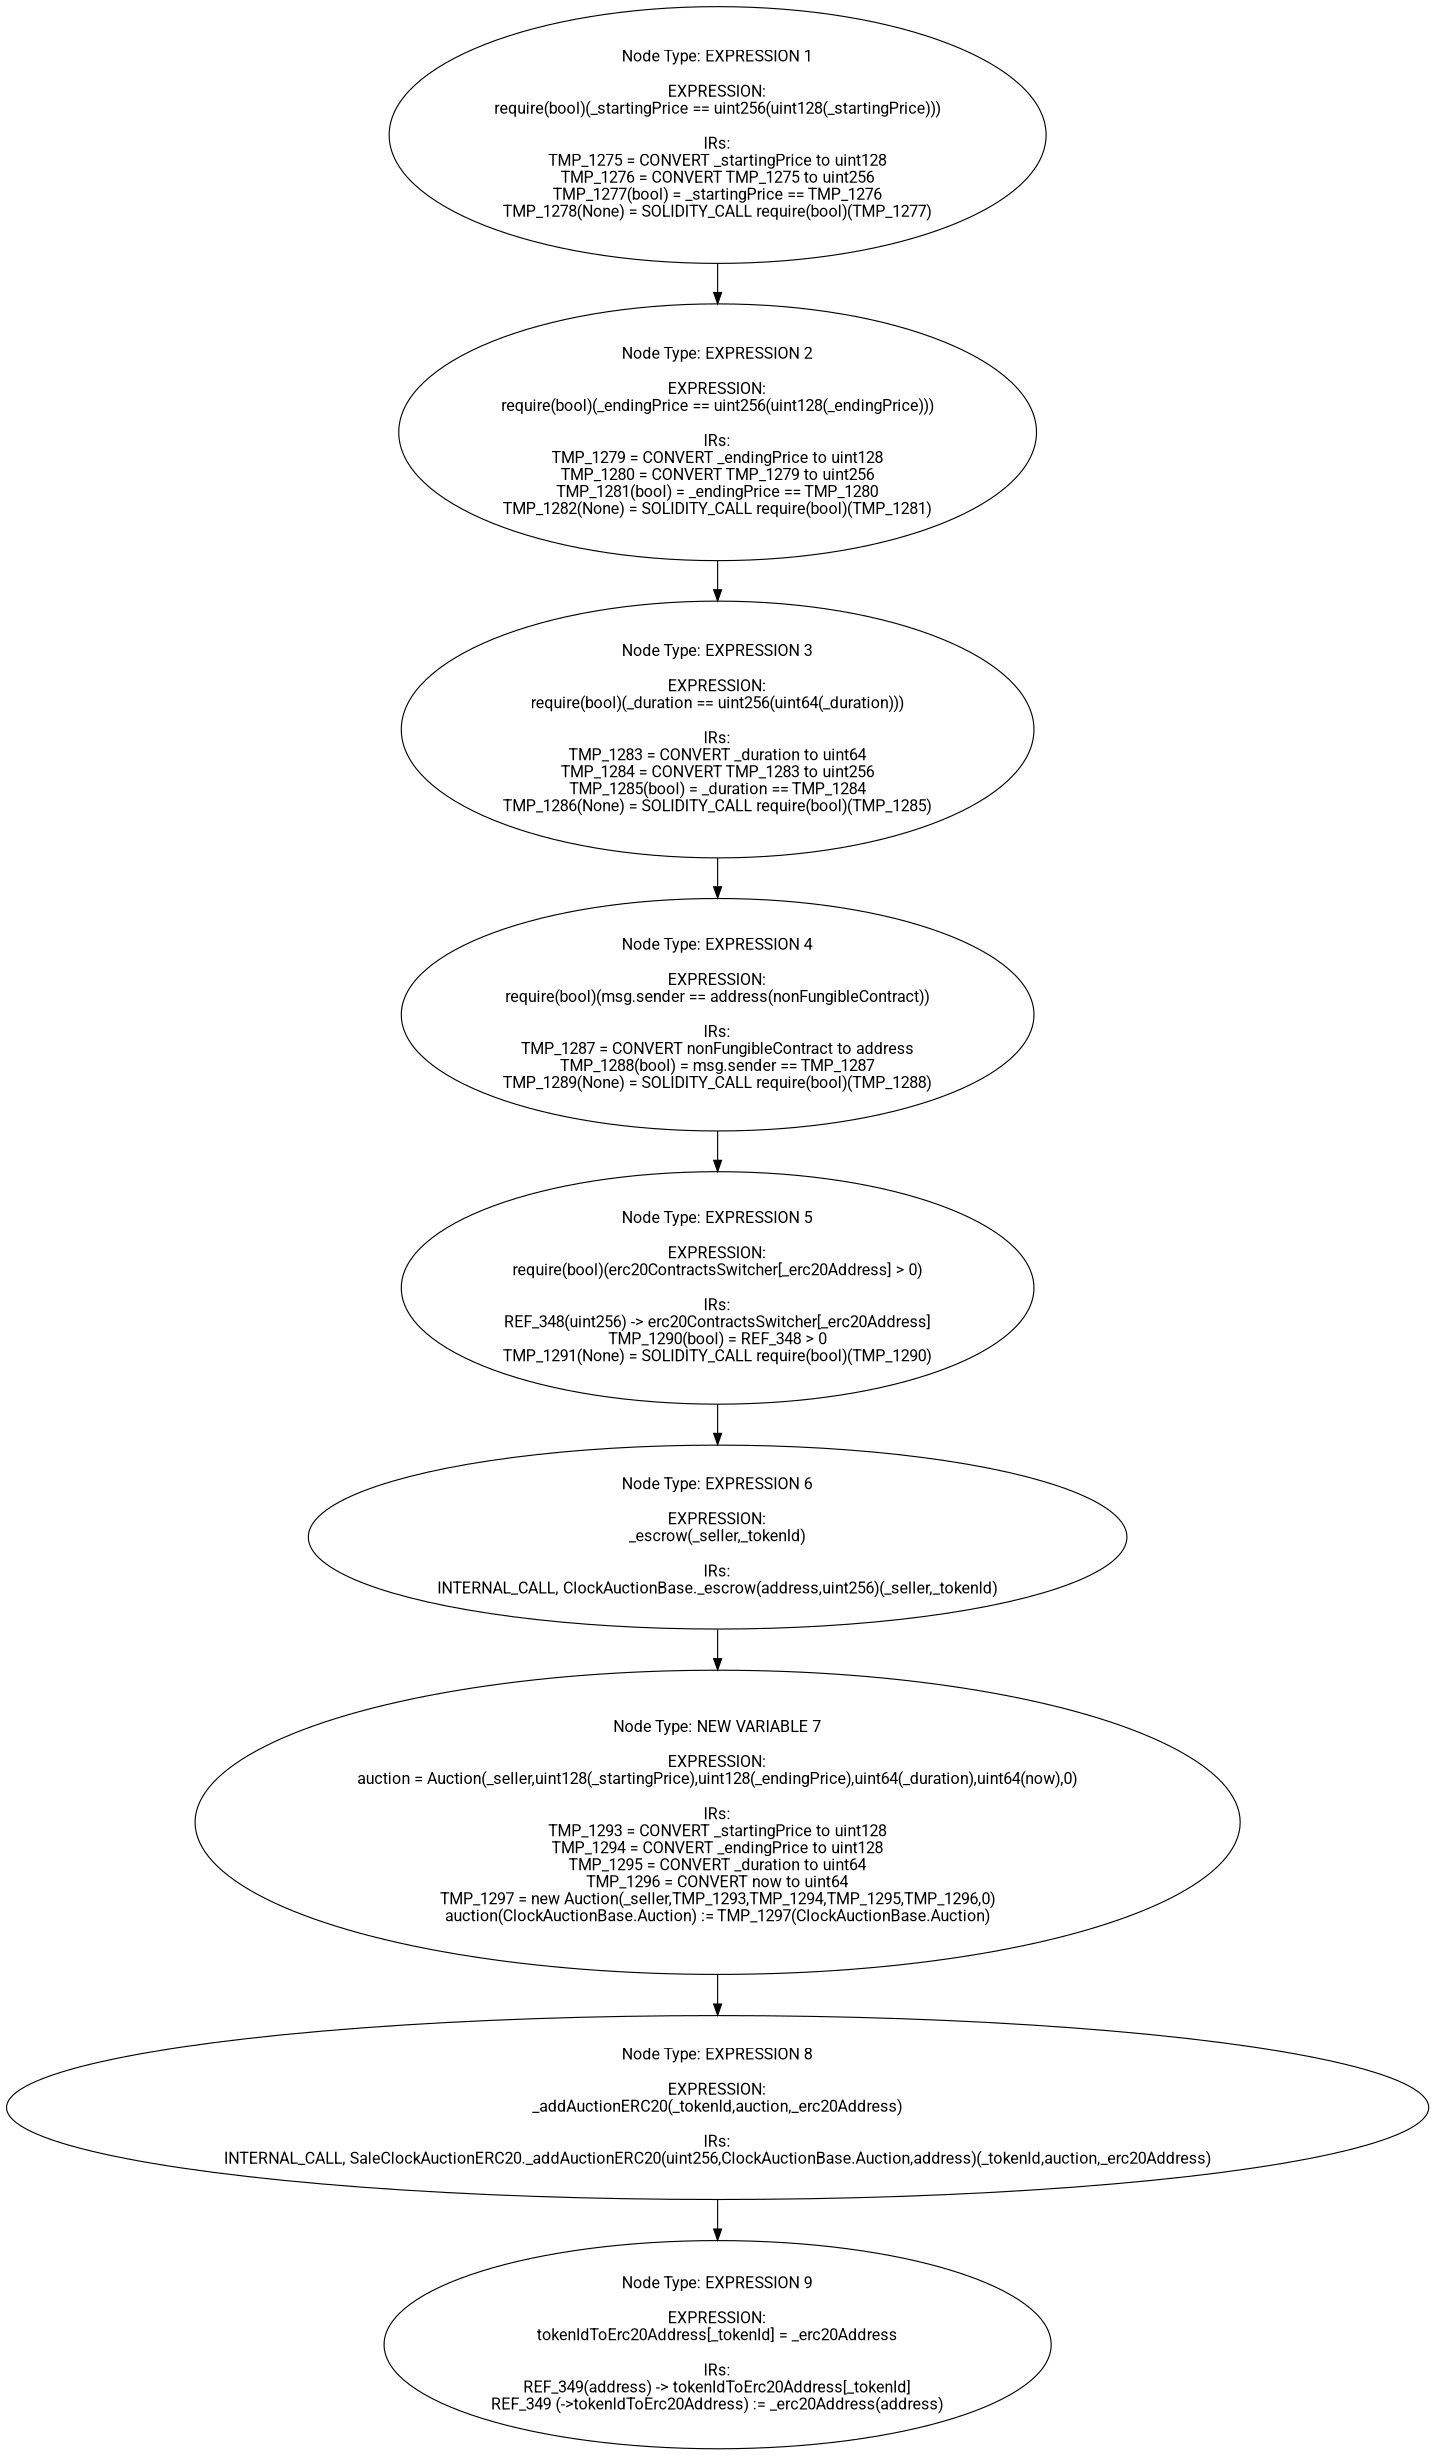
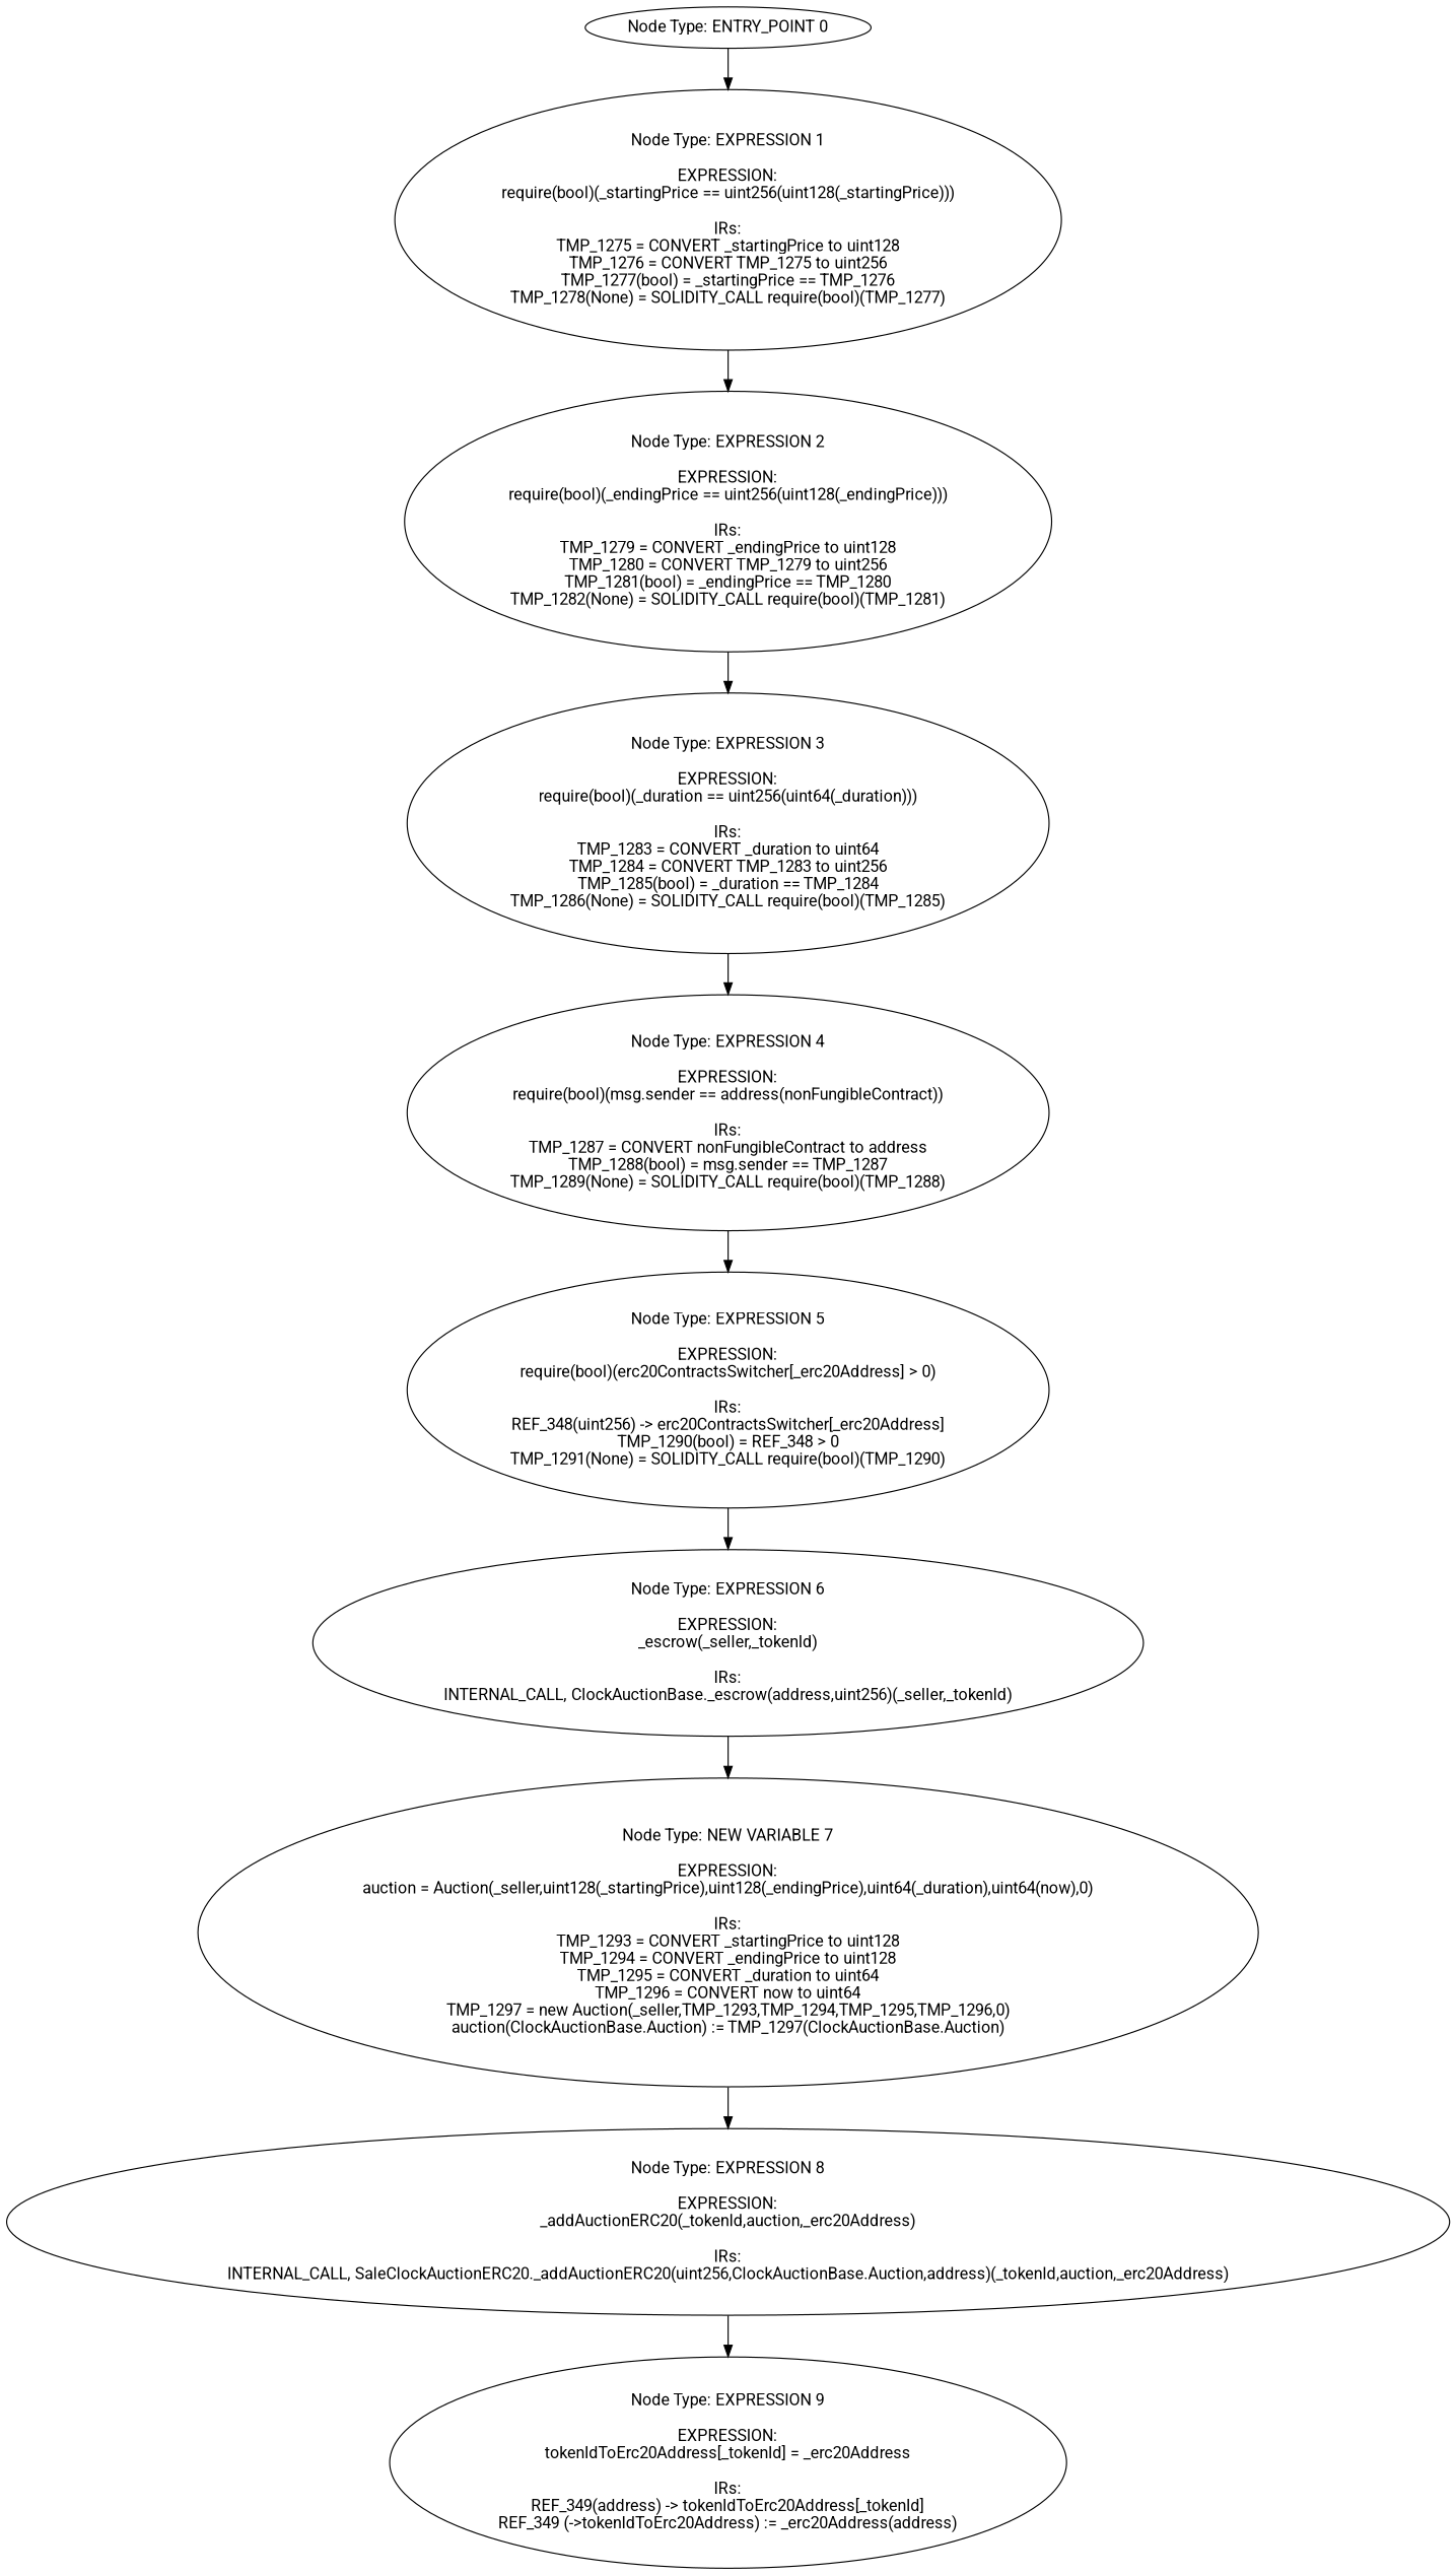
  digraph {
    fontname=Roboto
    node [fontname=Roboto]
    edge [fontname=Roboto]
+   n1 [label="Node Type: ENTRY_POINT 0\n"]
    n2 [label="Node Type: EXPRESSION 1\n\nEXPRESSION:\nrequire(bool)(_startingPrice == uint256(uint128(_startingPrice)))\n\nIRs:\nTMP_1275 = CONVERT _startingPrice to uint128\nTMP_1276 = CONVERT TMP_1275 to uint256\nTMP_1277(bool) = _startingPrice == TMP_1276\nTMP_1278(None) = SOLIDITY_CALL require(bool)(TMP_1277)"]
    n3 [label="Node Type: EXPRESSION 2\n\nEXPRESSION:\nrequire(bool)(_endingPrice == uint256(uint128(_endingPrice)))\n\nIRs:\nTMP_1279 = CONVERT _endingPrice to uint128\nTMP_1280 = CONVERT TMP_1279 to uint256\nTMP_1281(bool) = _endingPrice == TMP_1280\nTMP_1282(None) = SOLIDITY_CALL require(bool)(TMP_1281)"]
    n4 [label="Node Type: EXPRESSION 3\n\nEXPRESSION:\nrequire(bool)(_duration == uint256(uint64(_duration)))\n\nIRs:\nTMP_1283 = CONVERT _duration to uint64\nTMP_1284 = CONVERT TMP_1283 to uint256\nTMP_1285(bool) = _duration == TMP_1284\nTMP_1286(None) = SOLIDITY_CALL require(bool)(TMP_1285)"]
    n5 [label="Node Type: EXPRESSION 4\n\nEXPRESSION:\nrequire(bool)(msg.sender == address(nonFungibleContract))\n\nIRs:\nTMP_1287 = CONVERT nonFungibleContract to address\nTMP_1288(bool) = msg.sender == TMP_1287\nTMP_1289(None) = SOLIDITY_CALL require(bool)(TMP_1288)"]
    n6 [label="Node Type: EXPRESSION 5\n\nEXPRESSION:\nrequire(bool)(erc20ContractsSwitcher[_erc20Address] > 0)\n\nIRs:\nREF_348(uint256) -> erc20ContractsSwitcher[_erc20Address]\nTMP_1290(bool) = REF_348 > 0\nTMP_1291(None) = SOLIDITY_CALL require(bool)(TMP_1290)"]
    n7 [label="Node Type: EXPRESSION 6\n\nEXPRESSION:\n_escrow(_seller,_tokenId)\n\nIRs:\nINTERNAL_CALL, ClockAuctionBase._escrow(address,uint256)(_seller,_tokenId)"]
    n8 [label="Node Type: NEW VARIABLE 7\n\nEXPRESSION:\nauction = Auction(_seller,uint128(_startingPrice),uint128(_endingPrice),uint64(_duration),uint64(now),0)\n\nIRs:\nTMP_1293 = CONVERT _startingPrice to uint128\nTMP_1294 = CONVERT _endingPrice to uint128\nTMP_1295 = CONVERT _duration to uint64\nTMP_1296 = CONVERT now to uint64\nTMP_1297 = new Auction(_seller,TMP_1293,TMP_1294,TMP_1295,TMP_1296,0)\nauction(ClockAuctionBase.Auction) := TMP_1297(ClockAuctionBase.Auction)"]
    n9 [label="Node Type: EXPRESSION 8\n\nEXPRESSION:\n_addAuctionERC20(_tokenId,auction,_erc20Address)\n\nIRs:\nINTERNAL_CALL, SaleClockAuctionERC20._addAuctionERC20(uint256,ClockAuctionBase.Auction,address)(_tokenId,auction,_erc20Address)"]
    n10 [label="Node Type: EXPRESSION 9\n\nEXPRESSION:\ntokenIdToErc20Address[_tokenId] = _erc20Address\n\nIRs:\nREF_349(address) -> tokenIdToErc20Address[_tokenId]\nREF_349 (->tokenIdToErc20Address) := _erc20Address(address)"]
+   n1 -> n2
    n2 -> n3
    n3 -> n4
    n4 -> n5
    n5 -> n6
    n6 -> n7
    n7 -> n8
    n8 -> n9
    n9 -> n10
  }
